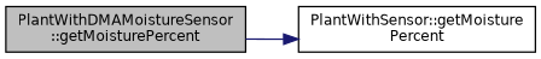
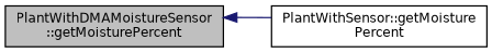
  digraph {
    rankdir=LR
    node [color=black fontname=Helvetica fontsize=10 shape=record style=filled]
    n1 [fillcolor=grey75 fontcolor=black height=0.2 label="PlantWithDMAMoistureSensor\l::getMoisturePercent" width=0.4]
    n2 [fillcolor=white height=0.2 label="PlantWithSensor::getMoisture\lPercent" width=0.4]
-   n1 -> n2 [color=midnightblue fontname=Helvetica fontsize=10 labelfontname=Helvetica labelfontsize=10 style=solid]
+   n2 -> n1 [color=midnightblue fontname=Helvetica fontsize=10 labelfontname=Helvetica labelfontsize=10 style=solid]
  }
